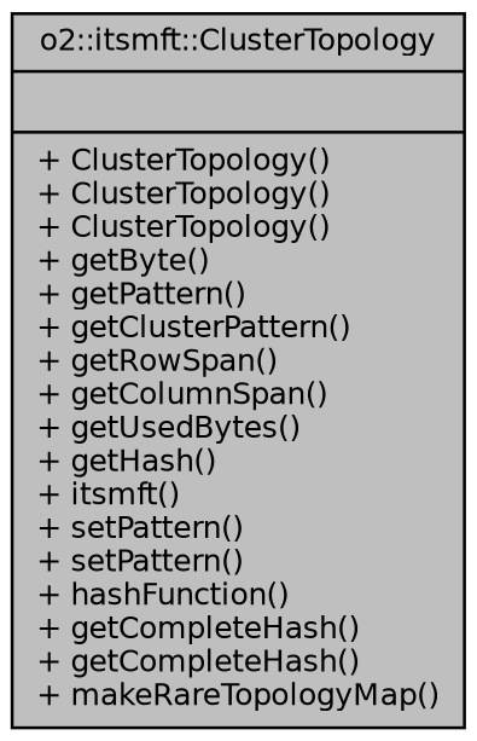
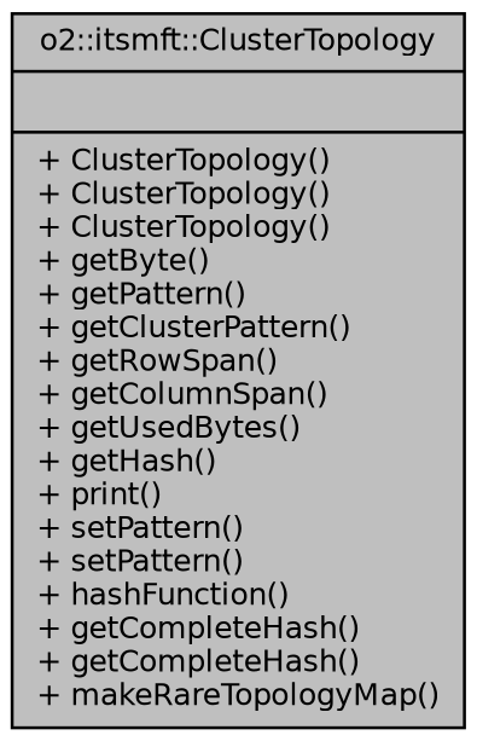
  digraph {
-   n1 [color=black fillcolor=grey75 fontcolor=black fontname=Helvetica fontsize=10 height=0.2 label="{o2::itsmft::ClusterTopology\n||+ ClusterTopology()\l+ ClusterTopology()\l+ ClusterTopology()\l+ getByte()\l+ getPattern()\l+ getClusterPattern()\l+ getRowSpan()\l+ getColumnSpan()\l+ getUsedBytes()\l+ getHash()\l+ itsmft()\l+ setPattern()\l+ setPattern()\l+ hashFunction()\l+ getCompleteHash()\l+ getCompleteHash()\l+ makeRareTopologyMap()\l}" shape=record style=filled width=0.4]
+   n1 [color=black fillcolor=grey75 fontcolor=black fontname=Helvetica fontsize=10 height=0.2 label="{o2::itsmft::ClusterTopology\n||+ ClusterTopology()\l+ ClusterTopology()\l+ ClusterTopology()\l+ getByte()\l+ getPattern()\l+ getClusterPattern()\l+ getRowSpan()\l+ getColumnSpan()\l+ getUsedBytes()\l+ getHash()\l+ print()\l+ setPattern()\l+ setPattern()\l+ hashFunction()\l+ getCompleteHash()\l+ getCompleteHash()\l+ makeRareTopologyMap()\l}" shape=record style=filled width=0.4]
  }
